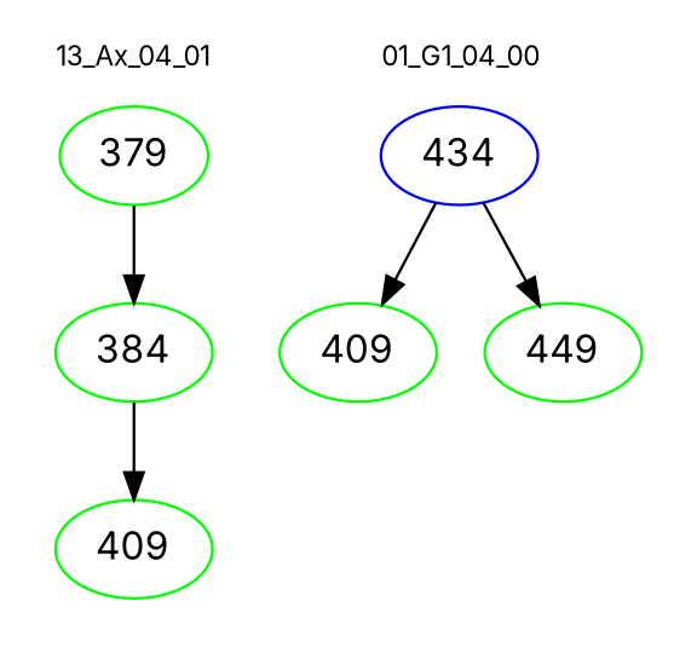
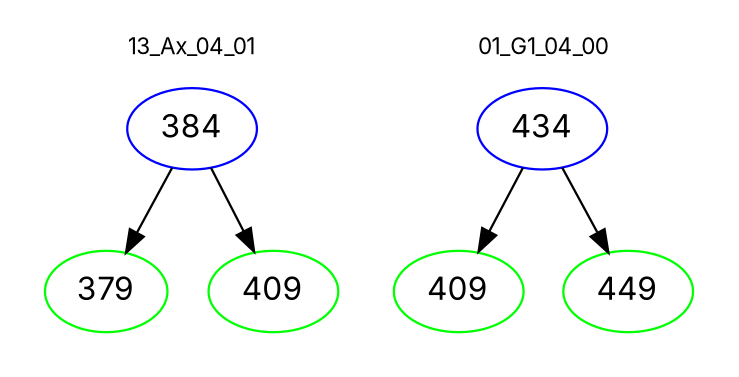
  digraph {
    fontname=Inter
    node [color=green fontname=Inter]
    edge [color=black fontname=Inter]
-   n1 [label=384]
+   n1 [color=blue label=384]
    n2 [label=379]
    n3 [label=409]
    n4 [color=blue label=434]
    n5 [label=409]
    n6 [label=449]
    subgraph cluster_1 {
      color=white
      fontsize=10
      label="13_Ax_04_01"
      n1
      n2
      n3
    }
    subgraph cluster_2 {
      color=white
      fontsize=10
      label="01_G1_04_00"
      n4
      n5
      n6
    }
-   n2 -> n1
+   n1 -> n2
    n1 -> n3
    n4 -> n5
    n4 -> n6
  }
